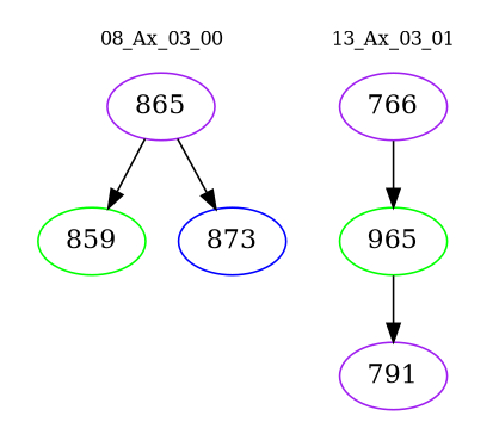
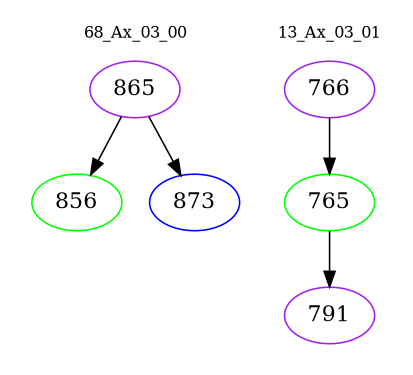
  digraph {
    node [color=purple]
    edge [color=black]
    n1 [label=865]
-   n2 [color=green label=859]
+   n2 [color=green label=856]
    n3 [color=blue label=873]
    n4 [label=766]
-   n5 [color=green label=965]
+   n5 [color=green label=765]
    n6 [label=791]
    subgraph cluster_1 {
      color=white
      fontsize=10
-     label="08_Ax_03_00"
+     label="68_Ax_03_00"
      n1
      n2
      n3
    }
    subgraph cluster_2 {
      color=white
      fontsize=10
      label="13_Ax_03_01"
      n4
      n5
      n6
    }
    n1 -> n2
    n1 -> n3
    n4 -> n5
    n5 -> n6
  }
